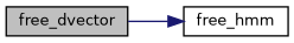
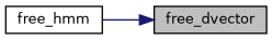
  digraph {
    rankdir=RL
    node [color=black fontname=Helvetica fontsize=10 shape=record style=filled]
    n1 [fillcolor=grey75 fontcolor=black height=0.2 label=free_dvector width=0.4]
    n2 [fillcolor=white height=0.2 label=free_hmm width=0.4]
-   n2 -> n1 [color=midnightblue dir=back fontname=Helvetica fontsize=10 labelfontname=Helvetica labelfontsize=10 style=solid]
+   n1 -> n2 [color=midnightblue dir=back fontname=Helvetica fontsize=10 labelfontname=Helvetica labelfontsize=10 style=solid]
  }
